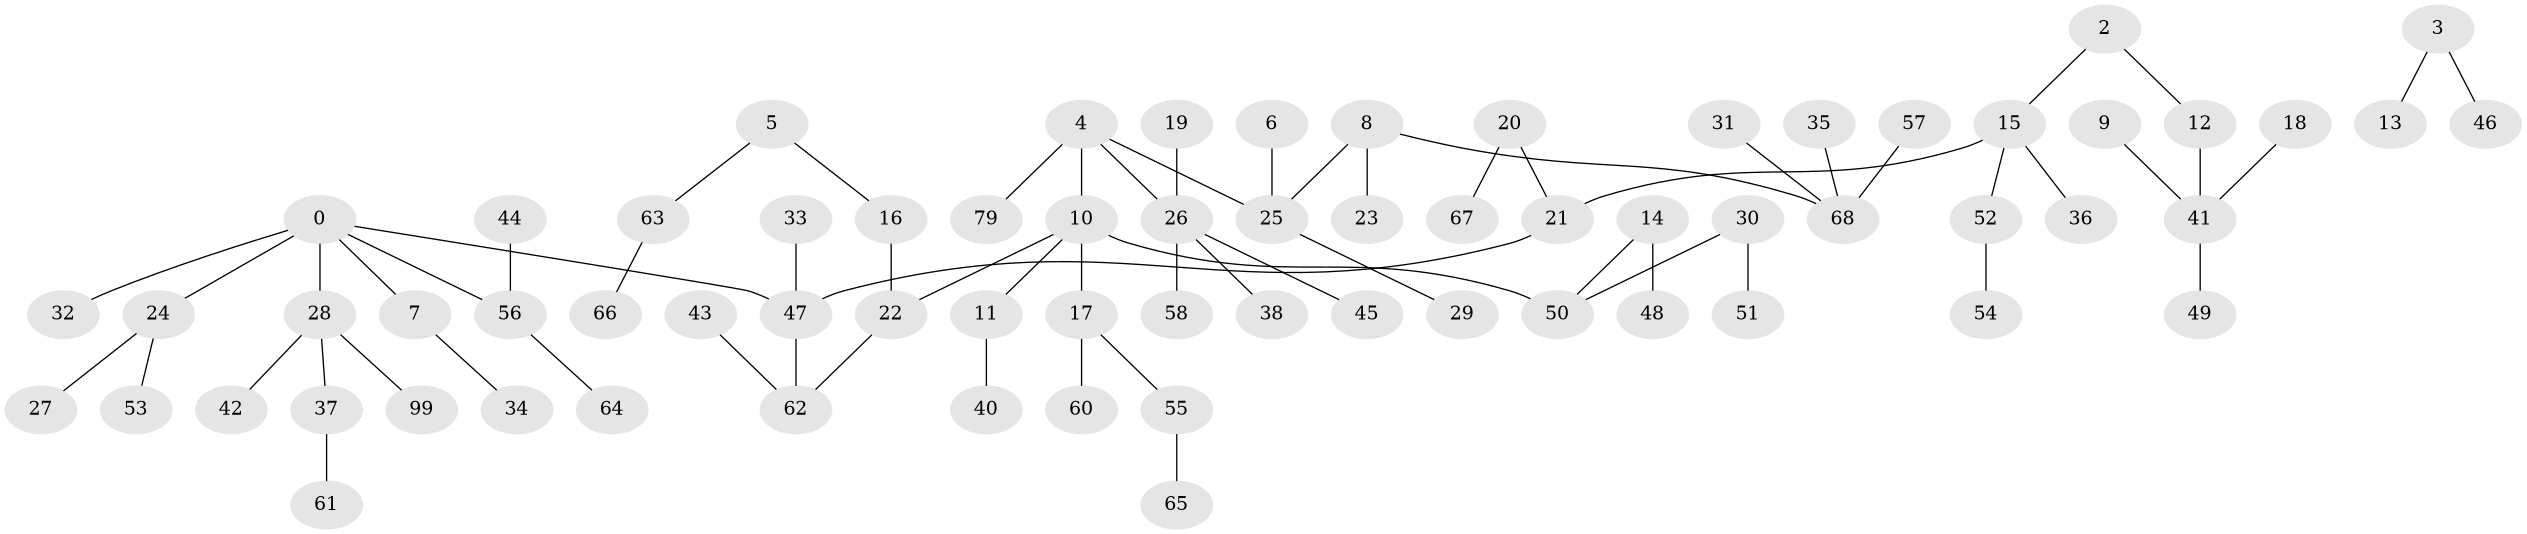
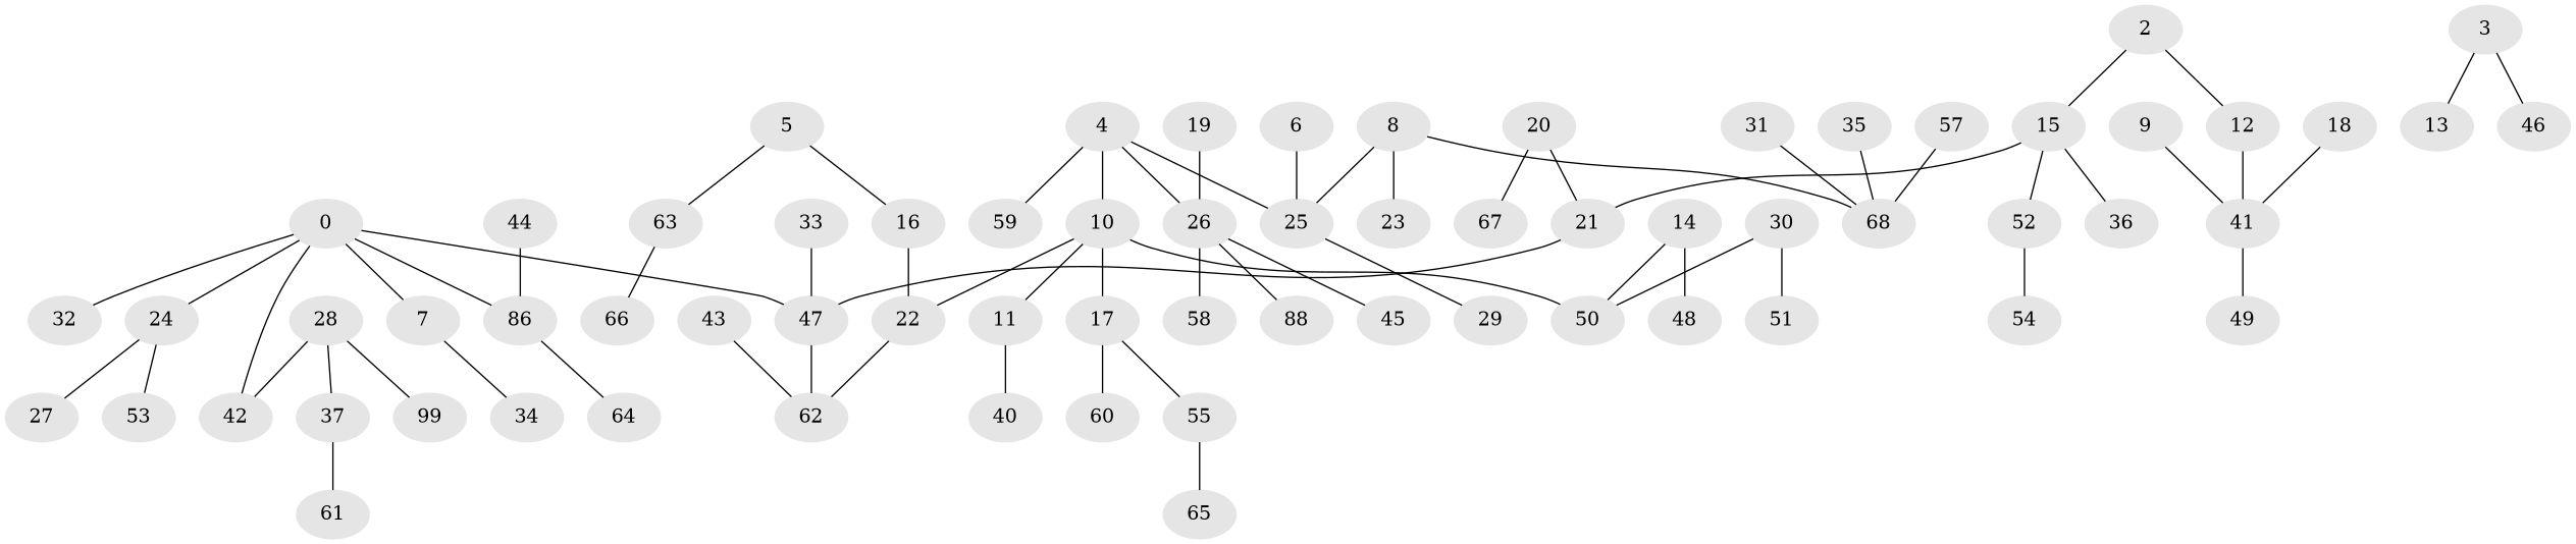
  graph {
    node [color=gray90 style=filled]
    edge [weight=1.0]
    n1 [label=0]
    7
    24
    28
    32
    47
-   56
+   56 [label=86]
    34
    27
    53
    37
    n12 [label=99]
    42
    62
    64
    2
    12
    15
    41
    21
    36
    52
    3
    13
    46
    4
    10
    25
    26
-   59 [label=79]
+   59
    11
    17
    22
    50
    29
-   38
+   38 [label=88]
    45
    58
    5
    16
    63
    66
    6
    8
    23
    68
    9
    49
    40
    55
    60
    14
    48
    54
    65
    18
    19
    20
    67
    61
    30
    51
    31
    33
    35
    43
    44
    57
    n1 -- 7
    n1 -- 24
-   n1 -- 28
+   n1 -- 42
    n1 -- 32
    n1 -- 47
    n1 -- 56
    7 -- 34
    24 -- 27
    24 -- 53
    28 -- 37
    28 -- n12
    28 -- 42
    47 -- 62
    56 -- 64
    37 -- 61
    2 -- 12
    2 -- 15
    12 -- 41
    15 -- 21
    15 -- 36
    15 -- 52
    41 -- 49
    21 -- 47
    52 -- 54
    3 -- 13
    3 -- 46
    4 -- 10
    4 -- 25
    4 -- 26
    4 -- 59
    10 -- 11
    10 -- 17
    10 -- 22
    10 -- 50
    25 -- 29
    26 -- 38
    26 -- 45
    26 -- 58
    11 -- 40
    17 -- 55
    17 -- 60
    22 -- 62
    5 -- 16
    5 -- 63
    16 -- 22
    63 -- 66
    6 -- 25
    8 -- 25
    8 -- 23
    8 -- 68
    9 -- 41
    55 -- 65
    14 -- 50
    14 -- 48
    18 -- 41
    19 -- 26
    20 -- 21
    20 -- 67
    30 -- 50
    30 -- 51
    31 -- 68
    33 -- 47
    35 -- 68
    43 -- 62
    44 -- 56
    57 -- 68
  }
